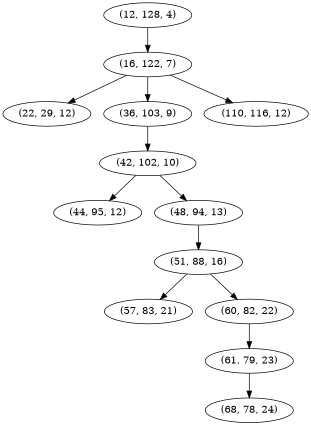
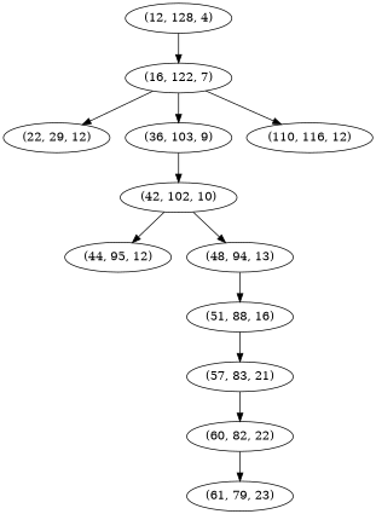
  digraph {
    "(12, 128, 4)"
    "(16, 122, 7)"
    "(22, 29, 12)"
    "(36, 103, 9)"
    "(110, 116, 12)"
    "(42, 102, 10)"
    "(44, 95, 12)"
    "(48, 94, 13)"
    "(51, 88, 16)"
    "(57, 83, 21)"
    "(60, 82, 22)"
    "(61, 79, 23)"
-   "(68, 78, 24)"
    "(12, 128, 4)" -> "(16, 122, 7)"
    "(16, 122, 7)" -> "(22, 29, 12)"
    "(16, 122, 7)" -> "(36, 103, 9)"
    "(16, 122, 7)" -> "(110, 116, 12)"
    "(36, 103, 9)" -> "(42, 102, 10)"
    "(42, 102, 10)" -> "(44, 95, 12)"
    "(42, 102, 10)" -> "(48, 94, 13)"
    "(48, 94, 13)" -> "(51, 88, 16)"
    "(51, 88, 16)" -> "(57, 83, 21)"
-   "(51, 88, 16)" -> "(60, 82, 22)"
+   "(57, 83, 21)" -> "(60, 82, 22)"
    "(60, 82, 22)" -> "(61, 79, 23)"
-   "(61, 79, 23)" -> "(68, 78, 24)"
  }
